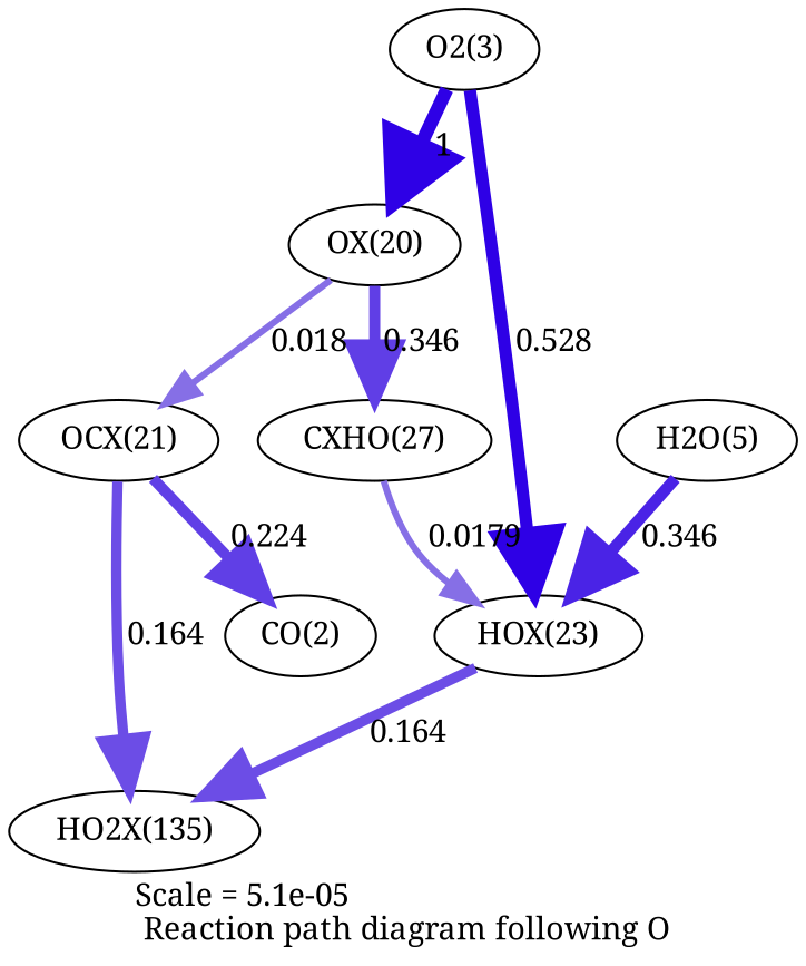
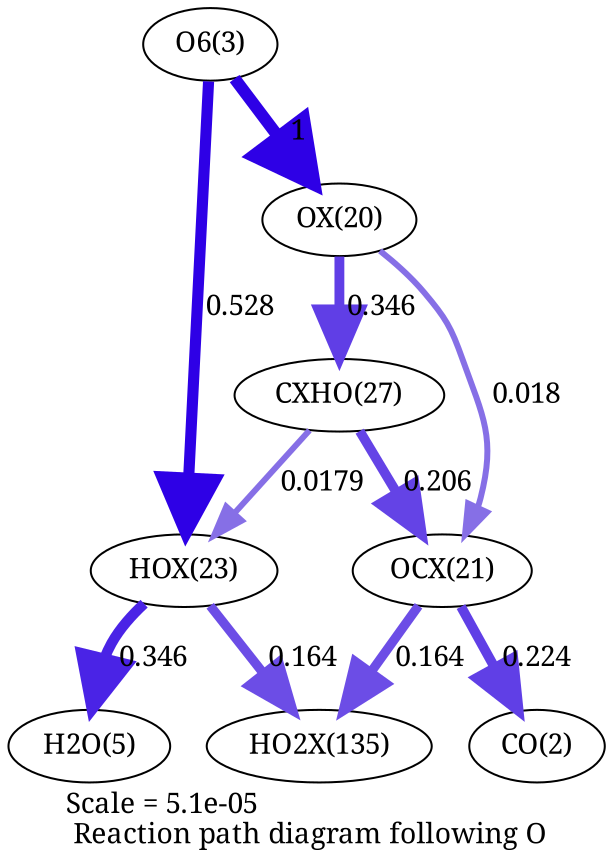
  digraph {
    fontname="Noto Serif"
    label="Scale = 5.1e-05\l Reaction path diagram following O"
    node [fontname="Noto Serif"]
    edge [arrowsize=2.44 color="0.7, 0.518, 0.9" fontname="Noto Serif" penwidth=4.63]
-   n1 [label="O2(3)"]
+   n1 [label="O6(3)"]
    n2 [label="OX(20)"]
    n3 [label="HOX(23)"]
    n4 [label="CXHO(27)"]
    n5 [label="OCX(21)"]
    n6 [label="HO2X(135)"]
    n7 [label="H2O(5)"]
    n8 [label="CO(2)"]
    n1 -> n2 [arrowsize=3 color="0.7, 1.5, 0.9" label=" 1" penwidth=6]
    n1 -> n3 [arrowsize=2.76 color="0.7, 1.03, 0.9" label=" 0.528" penwidth=5.52]
    n2 -> n4 [color="0.7, 0.729, 0.9" label=" 0.346" penwidth=4.89]
    n2 -> n5 [arrowsize=1.48 label=" 0.018" penwidth=2.97]
    n3 -> n6 [arrowsize=2.32 color="0.7, 0.664, 0.9" label=" 0.164"]
-   n7 -> n3 [arrowsize=2.6 color="0.7, 0.846, 0.9" label=" 0.346" penwidth=5.2]
+   n3 -> n7 [arrowsize=2.6 color="0.7, 0.846, 0.9" label=" 0.346" penwidth=5.2]
    n4 -> n3 [arrowsize=1.48 label=" 0.0179" penwidth=2.96]
+   n4 -> n5 [arrowsize=2.4 color="0.7, 0.706, 0.9" label=" 0.206" penwidth=4.81]
    n5 -> n6 [arrowsize=2.32 color="0.7, 0.664, 0.9" label=" 0.164"]
    n5 -> n8 [color="0.7, 0.724, 0.9" label=" 0.224" penwidth=4.87]
  }
